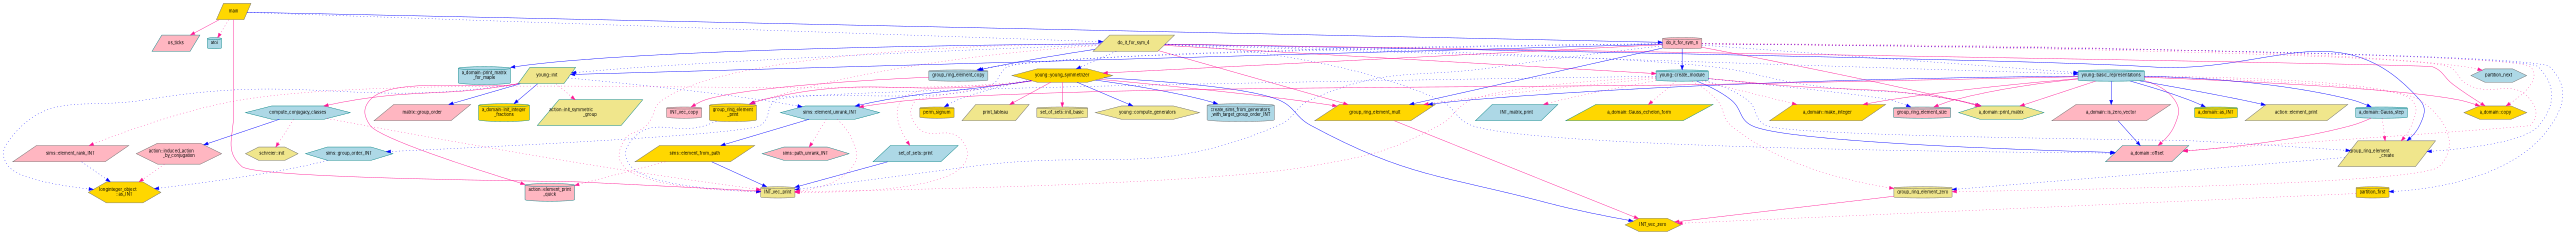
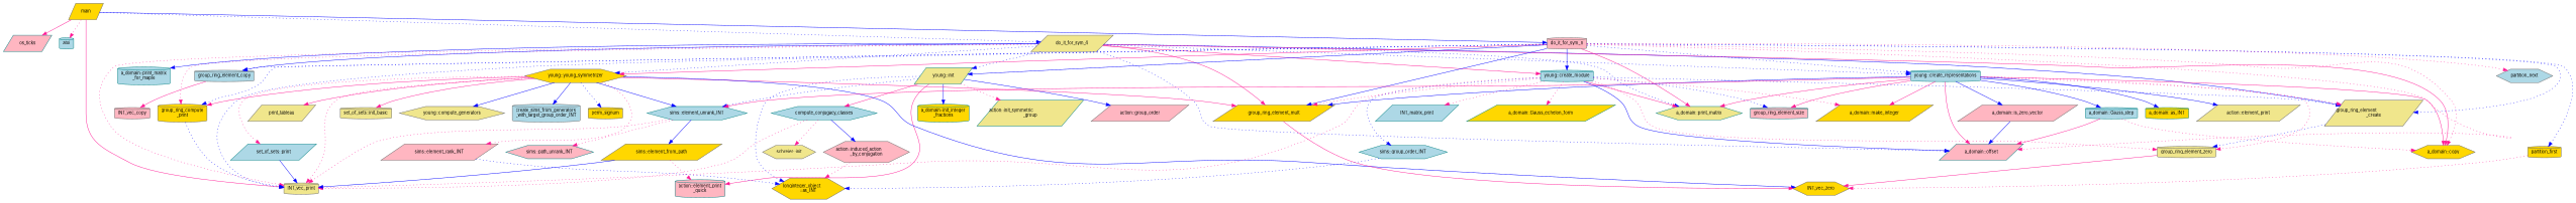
  digraph {
    fontname=Inter
    rankdir=TB
    node [color=gray40 fillcolor=gold fontname=Inter fontsize=10 shape=cylinder style=filled]
    edge [color=deeppink fontname=Inter fontsize=10 labelfontname=Helvetica labelfontsize=10 style=solid]
    n1 [fontcolor=black height=0.2 label=main shape=parallelogram width=0.4]
    n2 [color=teal fillcolor=lightpink height=0.2 label=os_ticks shape=parallelogram width=0.4]
    n3 [color=teal fillcolor=lightblue height=0.2 label=atoi width=0.4]
    n4 [fillcolor=khaki height=0.2 label=INT_vec_print width=0.4]
    n5 [fillcolor=khaki height=0.2 label=do_it_for_sym_4 shape=parallelogram width=0.4]
    n6 [fillcolor=lightpink height=0.2 label=do_it_for_sym_n width=0.4]
    n7 [color=teal fillcolor=khaki height=0.2 label="young::init" shape=parallelogram width=0.4]
    n8 [fillcolor=khaki height=0.2 label="group_ring_element\l_create" shape=parallelogram width=0.4]
    n9 [height=0.2 label="young::young_symmetrizer" shape=hexagon width=0.4]
-   n10 [height=0.2 label="group_ring_element\l_print" width=0.4]
+   n10 [height=0.2 label="group_ring_compute\l_print" width=0.4]
    n11 [height=0.2 label=group_ring_element_mult shape=parallelogram width=0.4]
    n12 [fillcolor=lightblue height=0.2 label=group_ring_element_copy width=0.4]
    n13 [color=teal fillcolor=lightblue height=0.2 label="young::create_module" width=0.4]
    n14 [color=teal fillcolor=lightpink height=0.2 label="a_domain::offset" shape=parallelogram width=0.4]
    n15 [color=teal fillcolor=khaki height=0.2 label="a_domain::print_matrix" shape=hexagon width=0.4]
    n16 [height=0.2 label="a_domain::copy" shape=hexagon width=0.4]
-   n17 [color=teal fillcolor=lightblue height=0.2 label="young::basic_representations" width=0.4]
+   n17 [color=teal fillcolor=lightblue height=0.2 label="young::create_representations" width=0.4]
    n18 [color=teal fillcolor=lightblue height=0.2 label="a_domain::print_matrix\l_for_maple" width=0.4]
    n19 [height=0.2 label=partition_first width=0.4]
    n20 [fillcolor=lightblue height=0.2 label=partition_next shape=hexagon width=0.4]
    n21 [color=teal fillcolor=khaki height=0.2 label="action::init_symmetric\l_group" shape=parallelogram width=0.4]
-   n22 [fillcolor=lightpink height=0.2 label="matrix::group_order" shape=parallelogram width=0.4]
+   n22 [fillcolor=lightpink height=0.2 label="action::group_order" shape=parallelogram width=0.4]
    n23 [height=0.2 label="longinteger_object\l::as_INT" shape=hexagon width=0.4]
    n24 [color=teal fillcolor=lightblue height=0.2 label="sims::element_unrank_INT" shape=hexagon width=0.4]
    n25 [color=teal fillcolor=lightpink height=0.2 label="action::element_print\l_quick" width=0.4]
    n26 [color=teal fillcolor=lightblue height=0.2 label=compute_conjugacy_classes shape=hexagon width=0.4]
    n27 [color=teal height=0.2 label="a_domain::init_integer\l_fractions" width=0.4]
    n28 [fillcolor=khaki height=0.2 label=group_ring_element_zero width=0.4]
    n29 [height=0.2 label=INT_vec_zero shape=hexagon width=0.4]
    n30 [fillcolor=khaki height=0.2 label=print_tableau shape=parallelogram width=0.4]
    n31 [fillcolor=khaki height=0.2 label="set_of_sets::init_basic" width=0.4]
    n32 [color=teal fillcolor=lightblue height=0.2 label="set_of_sets::print" shape=parallelogram width=0.4]
    n33 [fillcolor=khaki height=0.2 label="young::compute_generators" shape=hexagon width=0.4]
    n34 [fillcolor=lightblue height=0.2 label="create_sims_from_generators\l_with_target_group_order_INT" width=0.4]
    n35 [fillcolor=lightpink height=0.2 label="sims::element_rank_INT" shape=parallelogram width=0.4]
    n36 [height=0.2 label=perm_signum width=0.4]
    n37 [fillcolor=lightpink height=0.2 label=INT_vec_copy width=0.4]
    n38 [color=teal fillcolor=lightblue height=0.2 label="sims::group_order_INT" shape=hexagon width=0.4]
    n39 [color=teal fillcolor=lightpink height=0.2 label=group_ring_element_size width=0.4]
    n40 [color=teal fillcolor=lightblue height=0.2 label=INT_matrix_print shape=parallelogram width=0.4]
    n41 [height=0.2 label="a_domain::make_integer" shape=parallelogram width=0.4]
    n42 [color=teal height=0.2 label="a_domain::Gauss_echelon_form" shape=parallelogram width=0.4]
    n43 [color=teal height=0.2 label="a_domain::as_INT" width=0.4]
    n44 [color=teal fillcolor=lightblue height=0.2 label="a_domain::Gauss_step" width=0.4]
    n45 [fillcolor=lightpink height=0.2 label="a_domain::is_zero_vector" shape=parallelogram width=0.4]
    n46 [fillcolor=khaki height=0.2 label="action::element_print" shape=parallelogram width=0.4]
    n47 [color=teal fillcolor=lightpink height=0.2 label="sims::path_unrank_INT" shape=hexagon width=0.4]
    n48 [height=0.2 label="sims::element_from_path" shape=parallelogram width=0.4]
    n49 [fillcolor=lightpink height=0.2 label="action::induced_action\l_by_conjugation" shape=hexagon width=0.4]
    n50 [fillcolor=khaki height=0.2 label="schreier::init" shape=hexagon width=0.4]
    n1 -> n2
    n1 -> n3 [style=dotted]
    n1 -> n4
    n1 -> n5 [color=blue style=dotted]
    n1 -> n6 [color=blue]
    n5 -> n4 [style=dotted]
    n5 -> n7 [color=blue style=dotted]
    n5 -> n8 [color=blue]
    n5 -> n9 [color=blue style=dotted]
    n5 -> n10 [style=dotted]
    n5 -> n11
    n5 -> n12 [color=blue]
    n5 -> n13
    n5 -> n14 [color=blue style=dotted]
    n5 -> n15 [color=blue style=dotted]
    n5 -> n16
    n5 -> n17 [color=blue style=dotted]
    n5 -> n18 [color=blue]
    n6 -> n4 [color=blue style=dotted]
    n6 -> n7 [color=blue]
    n6 -> n8 [color=blue style=dotted]
    n6 -> n9
    n6 -> n10 [color=blue style=dotted]
    n6 -> n11 [color=blue]
    n6 -> n12 [color=blue style=dotted]
    n6 -> n13 [color=blue]
    n6 -> n14 [style=dotted]
    n6 -> n15
    n6 -> n16 [style=dotted]
    n6 -> n17 [color=blue style=dotted]
    n6 -> n19 [color=blue style=dotted]
    n6 -> n20 [style=dotted]
    n7 -> n21 [style=dotted]
    n7 -> n22 [color=blue]
    n7 -> n23 [color=blue style=dotted]
    n7 -> n24 [color=blue style=dotted]
    n7 -> n25
    n7 -> n26
    n7 -> n27 [color=blue]
    n8 -> n28 [color=blue style=dotted]
    n9 -> n4 [style=dotted]
    n9 -> n10
    n9 -> n11
    n9 -> n24 [color=blue]
    n9 -> n29 [color=blue]
    n9 -> n30
    n9 -> n31
    n9 -> n32 [style=dotted]
    n9 -> n33 [color=blue]
    n9 -> n34 [color=blue]
    n9 -> n35 [style=dotted]
    n9 -> n36 [color=blue style=dotted]
    n10 -> n4 [color=blue style=dotted]
    n11 -> n29
    n12 -> n37
    n13 -> n4 [style=dotted]
    n13 -> n8 [color=blue style=dotted]
    n13 -> n11 [style=dotted]
    n13 -> n14 [color=blue]
    n13 -> n15
    n13 -> n28 [style=dotted]
    n13 -> n38 [color=blue style=dotted]
    n13 -> n39 [color=blue style=dotted]
    n13 -> n40 [style=dotted]
    n13 -> n41 [style=dotted]
    n13 -> n42 [style=dotted]
    n17 -> n8 [style=dotted]
    n17 -> n11 [color=blue]
    n17 -> n14
    n17 -> n15
    n17 -> n16
    n17 -> n24
    n17 -> n28 [style=dotted]
    n17 -> n39
    n17 -> n41
    n17 -> n43 [color=blue]
    n17 -> n44 [color=blue]
    n17 -> n45 [color=blue]
    n17 -> n46 [color=blue]
    n19 -> n29 [style=dotted]
    n24 -> n4 [style=dotted]
    n24 -> n47 [style=dotted]
    n24 -> n48 [color=blue]
    n26 -> n4 [style=dotted]
    n26 -> n49 [color=blue]
    n26 -> n50 [style=dotted]
    n28 -> n29
    n32 -> n4 [color=blue]
    n35 -> n23 [color=blue style=dotted]
    n38 -> n23 [color=blue style=dotted]
    n44 -> n14
-   n44 -> n8 [style=dotted]
+   n44 -> n16 [style=dotted]
    n45 -> n14 [color=blue]
    n48 -> n4 [color=blue]
    n48 -> n25 [style=dotted]
    n49 -> n23 [style=dotted]
  }
